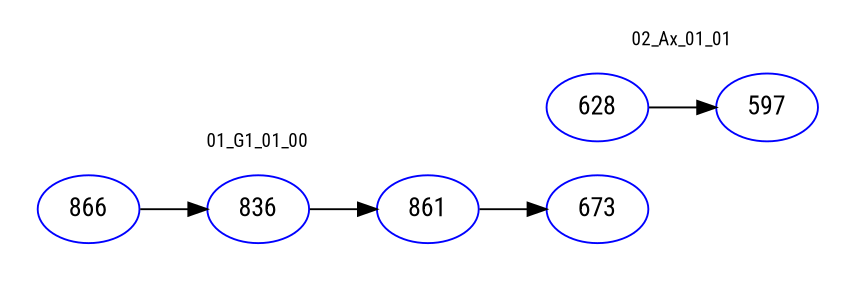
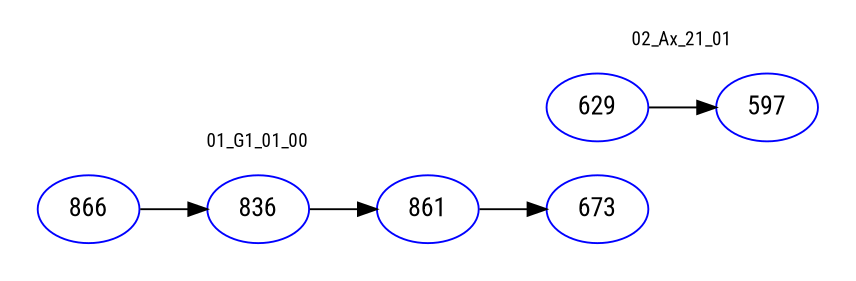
  digraph {
    fontname="Roboto Condensed"
    rankdir=LR
    node [color=blue fontname="Roboto Condensed"]
    edge [color=black fontname="Roboto Condensed"]
-   n1 [label=628]
+   n1 [label=629]
    n2 [label=673]
    n3 [label=597]
    n4 [label=836]
    n5 [label=861]
    n6 [label=866]
    subgraph cluster_1 {
      color=white
      fontsize=10
-     label="02_Ax_01_01"
+     label="02_Ax_21_01"
      n1
      n2
      n3
    }
    subgraph cluster_2 {
      color=white
      fontsize=10
      label="01_G1_01_00"
      n4
      n5
      n6
    }
    n1 -> n3
    n4 -> n5
    n5 -> n2
    n6 -> n4
  }
